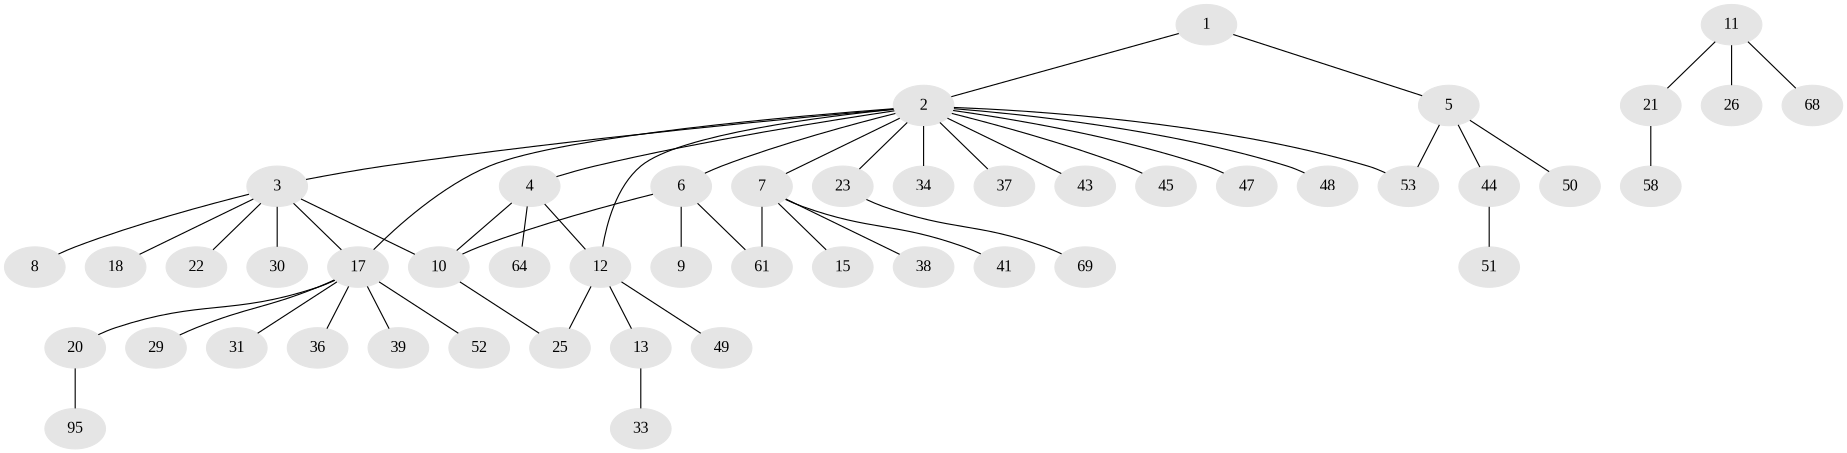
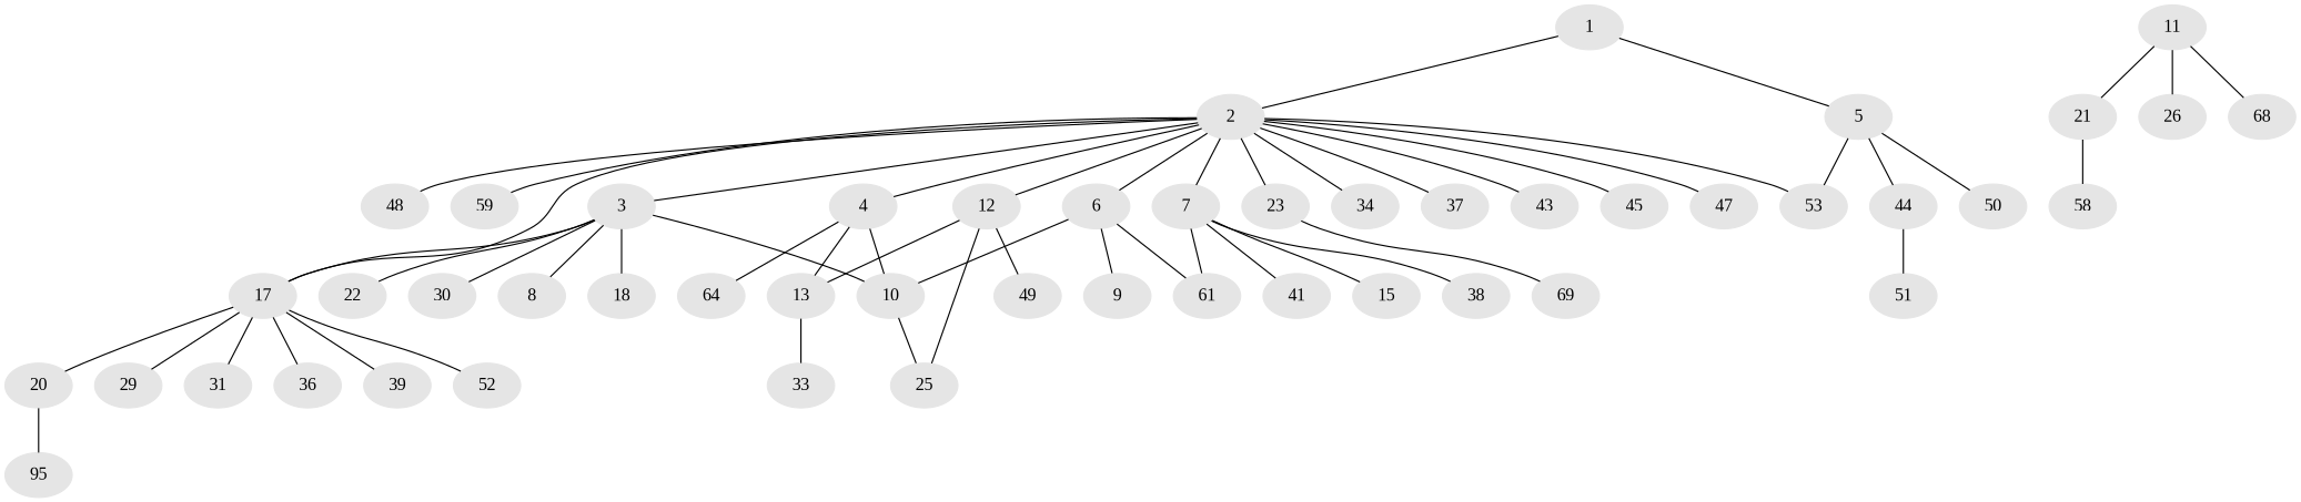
  graph {
    fontname="Liberation Serif"
    node [color=gray90 fontname="Liberation Serif" style=filled]
    edge [fontname="Liberation Serif"]
    2 [super="+40"]
    3 [super="+14"]
    4 [super="+54"]
    6 [super="+60"]
    7 [super="+32"]
    12 [super="+24"]
    17 [super="+28"]
    23 [super="+65"]
    34
    37
    43
    45
    47 [super="+56"]
    48
    53 [super="+67"]
+   59
    1
    5 [super="+42"]
    44 [super="+55"]
    50
    8
    10 [super="+16"]
    18
    22 [super="+71"]
    30
    64
    9
    61
    15
    38
    41 [super="+66"]
    25 [super="+27"]
    13 [super="+57"]
    49
    20 [super="+46"]
    29 [super="+72"]
    31
    36
    39
    52
    69
    51
    11 [super="+63"]
    21 [super="+62"]
    26
    68
    58
    33
    n49 [label=95]
    2 -- 3
    2 -- 4
    2 -- 6
    2 -- 7
    2 -- 12
    2 -- 17
    2 -- 23
    2 -- 34
    2 -- 37
    2 -- 43
    2 -- 45
    2 -- 47
    2 -- 48
    2 -- 53
+   2 -- 59
    3 -- 17
    3 -- 8
    3 -- 10
    3 -- 18
    3 -- 22
    3 -- 30
-   4 -- 12
+   4 -- 13
    4 -- 10
    4 -- 64
    6 -- 10
    6 -- 9
    6 -- 61
    7 -- 61
    7 -- 15
    7 -- 38
    7 -- 41
    12 -- 25
    12 -- 13
    12 -- 49
    17 -- 20
    17 -- 29
    17 -- 31
    17 -- 36
    17 -- 39
    17 -- 52
    23 -- 69
    1 -- 2
    1 -- 5
    5 -- 53
    5 -- 44
    5 -- 50
    44 -- 51
    10 -- 25
    13 -- 33
    20 -- n49
    11 -- 21
    11 -- 26
    11 -- 68
    21 -- 58
  }
